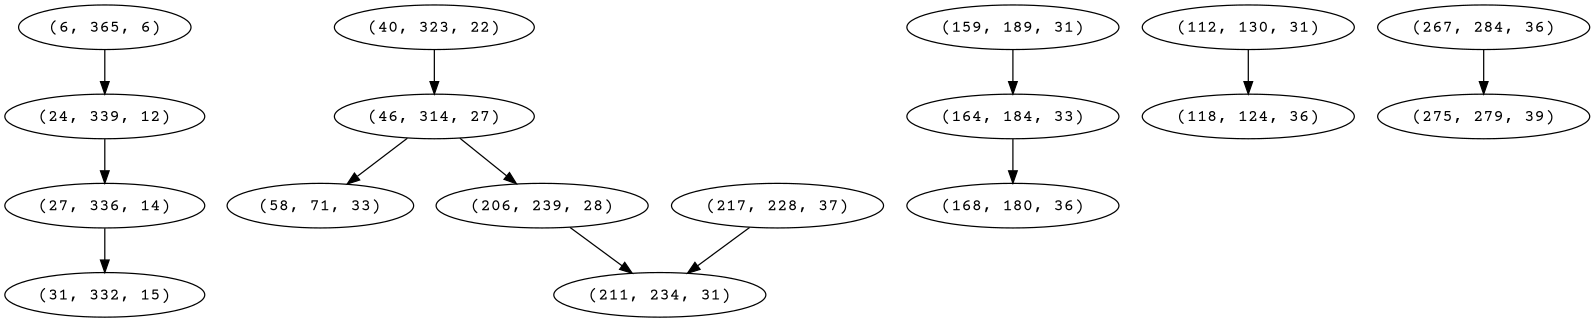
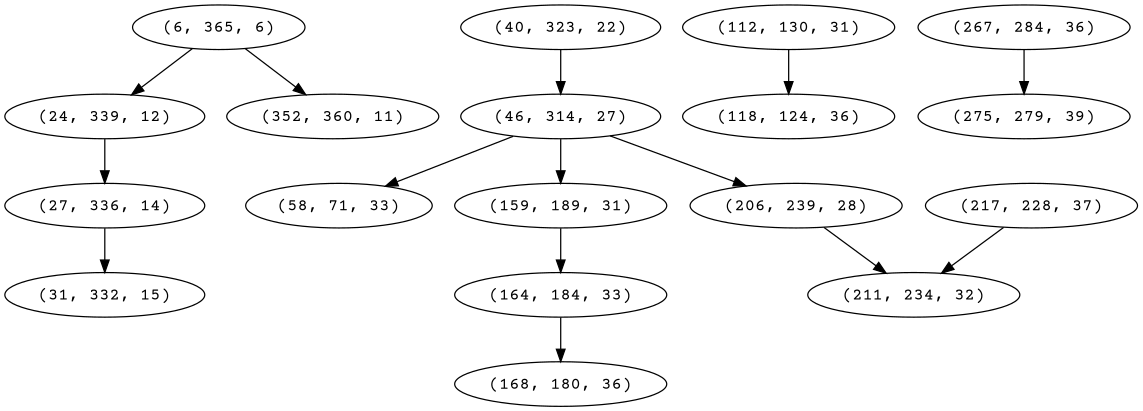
  digraph {
    fontname="Courier Prime"
    node [fontname="Courier Prime"]
    edge [fontname="Courier Prime"]
    "(6, 365, 6)"
    "(24, 339, 12)"
+   "(352, 360, 11)"
    "(27, 336, 14)"
    "(31, 332, 15)"
    "(40, 323, 22)"
    "(46, 314, 27)"
    "(58, 71, 33)"
    "(159, 189, 31)"
    "(206, 239, 28)"
    "(112, 130, 31)"
    "(118, 124, 36)"
    "(164, 184, 33)"
-   "(211, 234, 32)" [label="(211, 234, 31)"]
+   "(211, 234, 32)"
    "(168, 180, 36)"
    "(217, 228, 37)"
    n17 [label="(275, 279, 39)"]
    "(267, 284, 36)"
    "(6, 365, 6)" -> "(24, 339, 12)"
+   "(6, 365, 6)" -> "(352, 360, 11)"
    "(24, 339, 12)" -> "(27, 336, 14)"
    "(27, 336, 14)" -> "(31, 332, 15)"
    "(40, 323, 22)" -> "(46, 314, 27)"
    "(46, 314, 27)" -> "(58, 71, 33)"
+   "(46, 314, 27)" -> "(159, 189, 31)"
    "(46, 314, 27)" -> "(206, 239, 28)"
    "(159, 189, 31)" -> "(164, 184, 33)"
    "(206, 239, 28)" -> "(211, 234, 32)"
    "(112, 130, 31)" -> "(118, 124, 36)"
    "(164, 184, 33)" -> "(168, 180, 36)"
    "(217, 228, 37)" -> "(211, 234, 32)"
    "(267, 284, 36)" -> n17
  }
